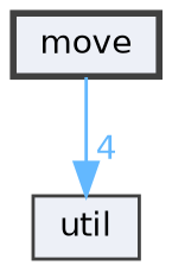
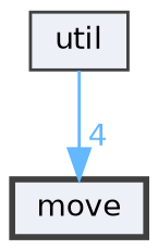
  digraph {
    compound=true
    node [color=grey25 fillcolor="#edf0f7" fontname=Helvetica fontsize=10 shape=box]
    n1 [height=0.2 label=move style="filled,bold" width=0.4]
    n2 [height=0.2 label=util style=filled width=0.4]
-   n1 -> n2 [color=steelblue1 fontcolor=steelblue1 fontname=Helvetica fontsize=10 headlabel=4 labeldistance=1.5 labelfontname=Helvetica labelfontsize=10]
+   n2 -> n1 [color=steelblue1 fontcolor=steelblue1 fontname=Helvetica fontsize=10 headlabel=4 labeldistance=1.5 labelfontname=Helvetica labelfontsize=10]
  }
